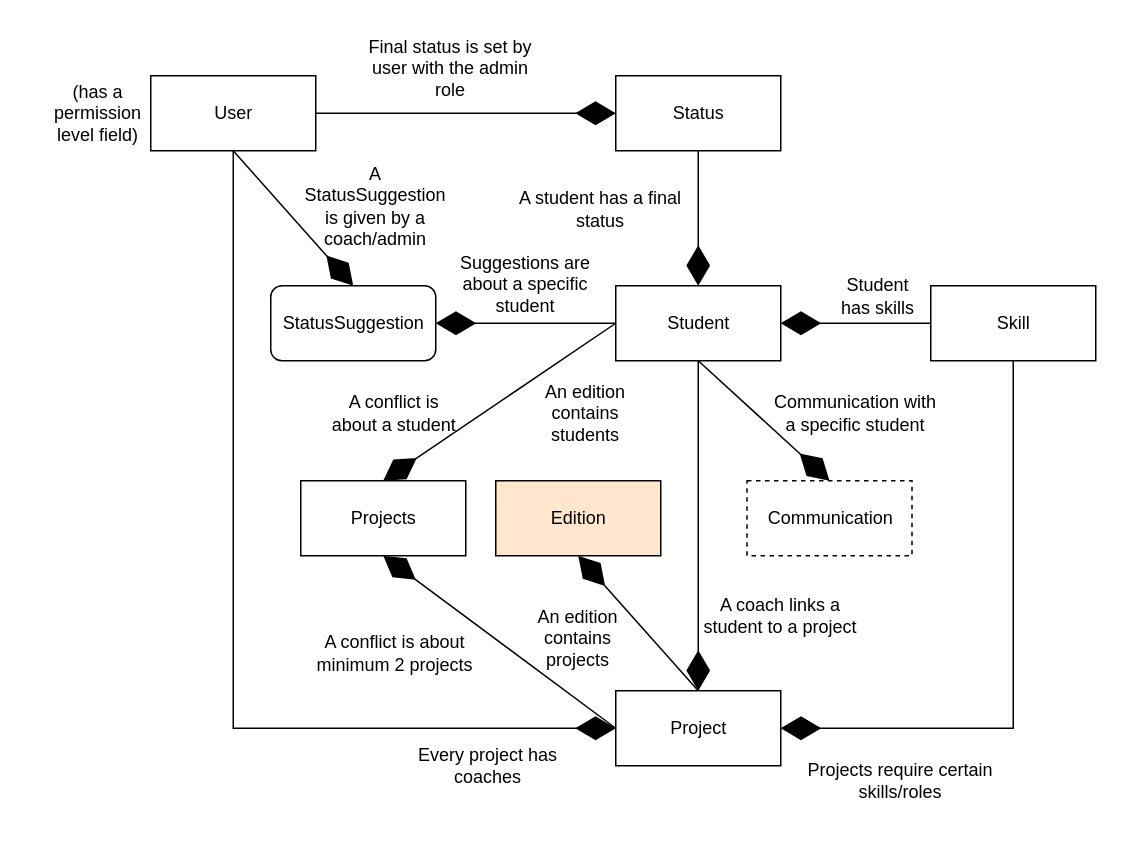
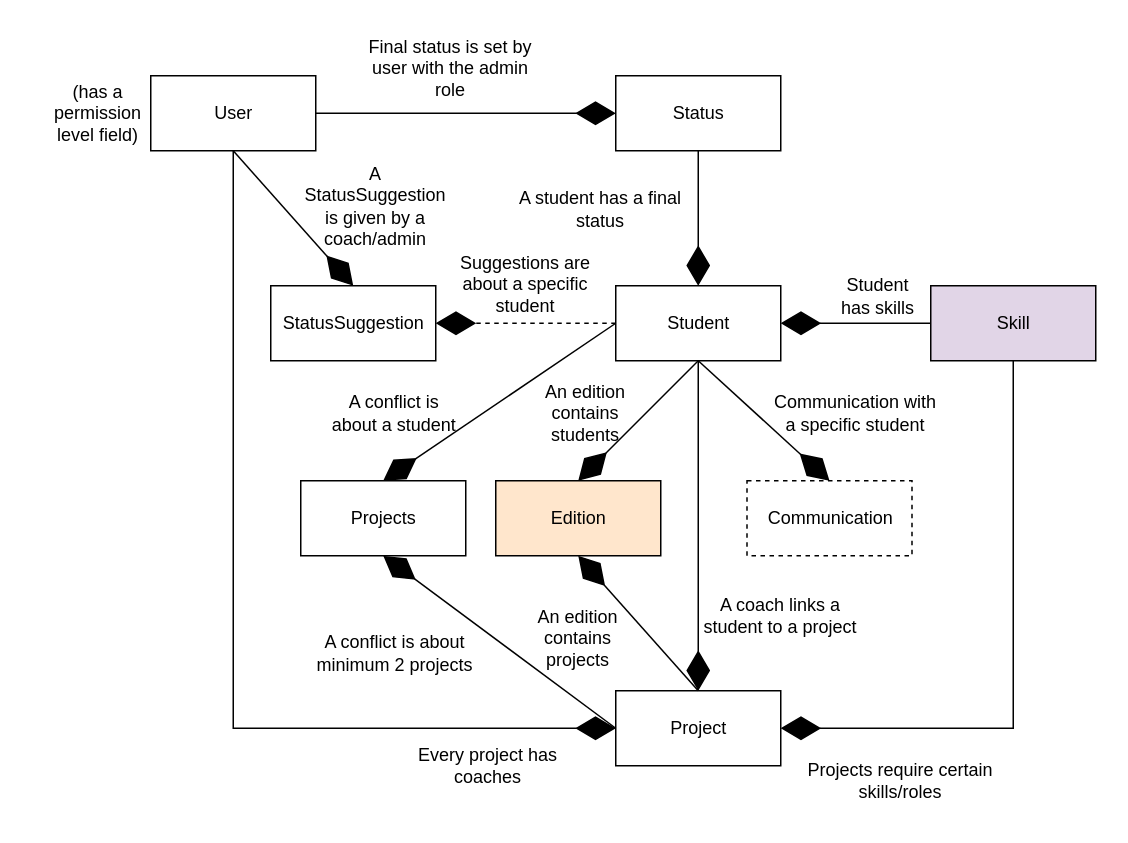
  <mxCell id="0" />
  <mxCell id="1" parent="0" />
  <mxCell id="2" value="User" style="html=1;" parent="1" vertex="1"><mxGeometry x="100" y="50" width="110" height="50" as="geometry" /></mxCell>
  <mxCell id="3" value="" style="endArrow=diamondThin;endFill=1;endSize=24;html=1;rounded=0;entryX=0.5;entryY=0;entryDx=0;entryDy=0;exitX=0.5;exitY=1;exitDx=0;exitDy=0;" parent="1" source="2" target="4" edge="1"><mxGeometry width="160" relative="1" as="geometry"><mxPoint x="180" y="230" as="sourcePoint" /><mxPoint x="155" y="340" as="targetPoint" /><Array as="points" /></mxGeometry></mxCell>
- <mxCell id="4" value="StatusSuggestion" style="html=1;rounded=1;" parent="1" vertex="1"><mxGeometry x="180" y="190" width="110" height="50" as="geometry" /></mxCell>
- <mxCell id="5" value="" style="endArrow=diamondThin;endFill=1;endSize=24;html=1;rounded=0;entryX=1;entryY=0.5;entryDx=0;entryDy=0;exitX=0;exitY=0.5;exitDx=0;exitDy=0;" parent="1" source="16" target="4" edge="1"><mxGeometry width="160" relative="1" as="geometry"><mxPoint x="450" y="270" as="sourcePoint" /><mxPoint x="440" y="350" as="targetPoint" /><Array as="points" /></mxGeometry></mxCell>
+ <mxCell id="4" value="StatusSuggestion" style="html=1;" parent="1" vertex="1"><mxGeometry x="180" y="190" width="110" height="50" as="geometry" /></mxCell>
+ <mxCell id="5" value="" style="endArrow=diamondThin;endFill=1;endSize=24;html=1;rounded=0;entryX=1;entryY=0.5;entryDx=0;entryDy=0;exitX=0;exitY=0.5;exitDx=0;exitDy=0;dashed=1;" parent="1" source="16" target="4" edge="1"><mxGeometry width="160" relative="1" as="geometry"><mxPoint x="450" y="270" as="sourcePoint" /><mxPoint x="440" y="350" as="targetPoint" /><Array as="points" /></mxGeometry></mxCell>
  <mxCell id="6" value="Project" style="html=1;" parent="1" vertex="1"><mxGeometry x="410" y="460" width="110" height="50" as="geometry" /></mxCell>
  <mxCell id="7" value="" style="endArrow=diamondThin;endFill=1;endSize=24;html=1;rounded=0;entryX=0.5;entryY=0;entryDx=0;entryDy=0;exitX=0.5;exitY=1;exitDx=0;exitDy=0;" parent="1" source="16" target="6" edge="1"><mxGeometry width="160" relative="1" as="geometry"><mxPoint x="465" y="390" as="sourcePoint" /><mxPoint x="460" y="450" as="targetPoint" /></mxGeometry></mxCell>
- <mxCell id="8" value="Skill" style="html=1;" parent="1" vertex="1"><mxGeometry x="620" y="190" width="110" height="50" as="geometry" /></mxCell>
+ <mxCell id="8" value="Skill" style="html=1;fillColor=#e1d5e7;" parent="1" vertex="1"><mxGeometry x="620" y="190" width="110" height="50" as="geometry" /></mxCell>
  <mxCell id="9" value="" style="endArrow=diamondThin;endFill=1;endSize=24;html=1;rounded=0;exitX=0;exitY=0.5;exitDx=0;exitDy=0;entryX=1;entryY=0.5;entryDx=0;entryDy=0;" parent="1" source="8" target="16" edge="1"><mxGeometry width="160" relative="1" as="geometry"><mxPoint x="300" y="350" as="sourcePoint" /><mxPoint x="540" y="230" as="targetPoint" /></mxGeometry></mxCell>
  <mxCell id="10" value="" style="endArrow=diamondThin;endFill=1;endSize=24;html=1;rounded=0;entryX=1;entryY=0.5;entryDx=0;entryDy=0;exitX=0.5;exitY=1;exitDx=0;exitDy=0;" parent="1" source="8" target="6" edge="1"><mxGeometry width="160" relative="1" as="geometry"><mxPoint x="300" y="350" as="sourcePoint" /><mxPoint x="460" y="350" as="targetPoint" /><Array as="points"><mxPoint x="675" y="485" /></Array></mxGeometry></mxCell>
  <mxCell id="11" value="Projects require certain skills/roles" style="text;align=center;fontStyle=0;verticalAlign=middle;spacingLeft=3;spacingRight=3;strokeColor=none;rotatable=0;points=[[0,0.5],[1,0.5]];portConstraint=eastwest;whiteSpace=wrap;" parent="1" vertex="1"><mxGeometry x="520" y="500" width="160" height="40" as="geometry" /></mxCell>
  <mxCell id="12" value="Student has skills" style="text;align=center;fontStyle=0;verticalAlign=middle;spacingLeft=3;spacingRight=3;strokeColor=none;rotatable=0;points=[[0,0.5],[1,0.5]];portConstraint=eastwest;whiteSpace=wrap;" parent="1" vertex="1"><mxGeometry x="550" y="184" width="70" height="26" as="geometry" /></mxCell>
  <mxCell id="13" value="Suggestions are about a specific student" style="text;align=center;fontStyle=0;verticalAlign=middle;spacingLeft=3;spacingRight=3;strokeColor=none;rotatable=0;points=[[0,0.5],[1,0.5]];portConstraint=eastwest;whiteSpace=wrap;" parent="1" vertex="1"><mxGeometry x="290" y="164" width="120" height="50" as="geometry" /></mxCell>
  <mxCell id="14" value="A StatusSuggestion is given by a coach/admin" style="text;align=center;fontStyle=0;verticalAlign=middle;spacingLeft=3;spacingRight=3;strokeColor=none;rotatable=0;points=[[0,0.5],[1,0.5]];portConstraint=eastwest;whiteSpace=wrap;" parent="1" vertex="1"><mxGeometry x="200" y="102" width="100" height="70" as="geometry" /></mxCell>
  <mxCell id="15" value="A coach links a student to a project" style="text;align=center;fontStyle=0;verticalAlign=middle;spacingLeft=3;spacingRight=3;strokeColor=none;rotatable=0;points=[[0,0.5],[1,0.5]];portConstraint=eastwest;whiteSpace=wrap;" parent="1" vertex="1"><mxGeometry x="460" y="370" width="120" height="80" as="geometry" /></mxCell>
  <mxCell id="16" value="Student" style="html=1;" parent="1" vertex="1"><mxGeometry x="410" y="190" width="110" height="50" as="geometry" /></mxCell>
  <mxCell id="17" value="Status" style="html=1;" parent="1" vertex="1"><mxGeometry x="410" y="50" width="110" height="50" as="geometry" /></mxCell>
  <mxCell id="18" value="" style="endArrow=diamondThin;endFill=1;endSize=24;html=1;rounded=0;entryX=0.5;entryY=0;entryDx=0;entryDy=0;exitX=0.5;exitY=1;exitDx=0;exitDy=0;" parent="1" source="17" target="16" edge="1"><mxGeometry width="160" relative="1" as="geometry"><mxPoint x="150" y="500" as="sourcePoint" /><mxPoint x="310" y="500" as="targetPoint" /></mxGeometry></mxCell>
  <mxCell id="19" value="A student has a final status" style="text;align=center;fontStyle=0;verticalAlign=middle;spacingLeft=3;spacingRight=3;strokeColor=none;rotatable=0;points=[[0,0.5],[1,0.5]];portConstraint=eastwest;whiteSpace=wrap;" parent="1" vertex="1"><mxGeometry x="340" y="114" width="120" height="50" as="geometry" /></mxCell>
  <mxCell id="20" value="" style="endArrow=diamondThin;endFill=1;endSize=24;html=1;rounded=0;entryX=0;entryY=0.5;entryDx=0;entryDy=0;exitX=1;exitY=0.5;exitDx=0;exitDy=0;" parent="1" source="2" target="17" edge="1"><mxGeometry width="160" relative="1" as="geometry"><mxPoint x="285" y="40" as="sourcePoint" /><mxPoint x="455" y="70" as="targetPoint" /></mxGeometry></mxCell>
  <mxCell id="21" value="Final status is set by user with the admin role" style="text;align=center;fontStyle=0;verticalAlign=middle;spacingLeft=3;spacingRight=3;strokeColor=none;rotatable=0;points=[[0,0.5],[1,0.5]];portConstraint=eastwest;whiteSpace=wrap;" parent="1" vertex="1"><mxGeometry x="240" y="20" width="120" height="50" as="geometry" /></mxCell>
  <mxCell id="22" value="&lt;span class=&quot;pl-en&quot;&gt;Communication&lt;/span&gt;" style="html=1;dashed=1;" parent="1" vertex="1"><mxGeometry x="497.5" y="320" width="110" height="50" as="geometry" /></mxCell>
  <mxCell id="23" value="" style="endArrow=diamondThin;endFill=1;endSize=24;html=1;rounded=0;entryX=0.5;entryY=0;entryDx=0;entryDy=0;exitX=0.5;exitY=1;exitDx=0;exitDy=0;" parent="1" source="16" target="22" edge="1"><mxGeometry width="160" relative="1" as="geometry"><mxPoint x="420" y="280" as="sourcePoint" /><mxPoint x="400" y="330" as="targetPoint" /></mxGeometry></mxCell>
  <mxCell id="24" value="Communication with a specific student" style="text;align=center;fontStyle=0;verticalAlign=middle;spacingLeft=3;spacingRight=3;strokeColor=none;rotatable=0;points=[[0,0.5],[1,0.5]];portConstraint=eastwest;whiteSpace=wrap;" parent="1" vertex="1"><mxGeometry x="510" y="245" width="120" height="60" as="geometry" /></mxCell>
  <mxCell id="25" value="(has a permission level field)" style="text;align=center;fontStyle=0;verticalAlign=middle;spacingLeft=3;spacingRight=3;strokeColor=none;rotatable=0;points=[[0,0.5],[1,0.5]];portConstraint=eastwest;whiteSpace=wrap;" parent="1" vertex="1"><mxGeometry x="20" y="40" width="90" height="70" as="geometry" /></mxCell>
  <mxCell id="26" value="" style="endArrow=diamondThin;endFill=1;endSize=24;html=1;rounded=0;entryX=0;entryY=0.5;entryDx=0;entryDy=0;exitX=0.5;exitY=1;exitDx=0;exitDy=0;" parent="1" source="2" target="6" edge="1"><mxGeometry width="160" relative="1" as="geometry"><mxPoint x="305" y="460" as="sourcePoint" /><mxPoint x="465" y="460" as="targetPoint" /><Array as="points"><mxPoint x="155" y="485" /></Array></mxGeometry></mxCell>
  <mxCell id="27" value="Every project has coaches" style="text;align=center;fontStyle=0;verticalAlign=middle;spacingLeft=3;spacingRight=3;strokeColor=none;rotatable=0;points=[[0,0.5],[1,0.5]];portConstraint=eastwest;whiteSpace=wrap;" parent="1" vertex="1"><mxGeometry x="265" y="480" width="120" height="60" as="geometry" /></mxCell>
  <mxCell id="28" value="Edition" style="html=1;fillColor=#ffe6cc;" vertex="1" parent="1"><mxGeometry x="330" y="320" width="110" height="50" as="geometry" /></mxCell>
+ <mxCell id="29" value="" style="endArrow=diamondThin;endFill=1;endSize=24;html=1;rounded=0;exitX=0.5;exitY=1;exitDx=0;exitDy=0;entryX=0.5;entryY=0;entryDx=0;entryDy=0;" edge="1" parent="1" source="16" target="28"><mxGeometry width="160" relative="1" as="geometry"><mxPoint x="280" y="350" as="sourcePoint" /><mxPoint x="425" y="330" as="targetPoint" /></mxGeometry></mxCell>
  <mxCell id="30" value="" style="endArrow=diamondThin;endFill=1;endSize=24;html=1;rounded=0;entryX=0.5;entryY=1;entryDx=0;entryDy=0;exitX=0.5;exitY=0;exitDx=0;exitDy=0;" edge="1" parent="1" source="6" target="28"><mxGeometry width="160" relative="1" as="geometry"><mxPoint x="280" y="350" as="sourcePoint" /><mxPoint x="440" y="350" as="targetPoint" /></mxGeometry></mxCell>
  <mxCell id="31" value="An edition contains students" style="text;html=1;strokeColor=none;fillColor=none;align=center;verticalAlign=middle;whiteSpace=wrap;rounded=0;" vertex="1" parent="1"><mxGeometry x="350" y="260" width="80" height="30" as="geometry" /></mxCell>
  <mxCell id="32" value="An edition contains projects" style="text;html=1;strokeColor=none;fillColor=none;align=center;verticalAlign=middle;whiteSpace=wrap;rounded=0;" vertex="1" parent="1"><mxGeometry x="340" y="410" width="90" height="30" as="geometry" /></mxCell>
  <mxCell id="33" value="Projects" style="html=1;" vertex="1" parent="1"><mxGeometry x="200" y="320" width="110" height="50" as="geometry" /></mxCell>
  <mxCell id="34" value="" style="endArrow=diamondThin;endFill=1;endSize=24;html=1;rounded=0;entryX=0.5;entryY=0;entryDx=0;entryDy=0;exitX=0;exitY=0.5;exitDx=0;exitDy=0;" edge="1" parent="1" source="16" target="33"><mxGeometry width="160" relative="1" as="geometry"><mxPoint x="330" y="380" as="sourcePoint" /><mxPoint x="490" y="380" as="targetPoint" /></mxGeometry></mxCell>
  <mxCell id="35" value="" style="endArrow=diamondThin;endFill=1;endSize=24;html=1;rounded=0;entryX=0.5;entryY=1;entryDx=0;entryDy=0;exitX=0;exitY=0.5;exitDx=0;exitDy=0;" edge="1" parent="1" source="6" target="33"><mxGeometry width="160" relative="1" as="geometry"><mxPoint x="330" y="380" as="sourcePoint" /><mxPoint x="490" y="380" as="targetPoint" /></mxGeometry></mxCell>
  <mxCell id="36" value="A conflict is about a student" style="text;html=1;strokeColor=none;fillColor=none;align=center;verticalAlign=middle;whiteSpace=wrap;rounded=0;" vertex="1" parent="1"><mxGeometry x="215" y="260" width="95" height="30" as="geometry" /></mxCell>
  <mxCell id="37" value="A conflict is about minimum 2 projects" style="text;html=1;strokeColor=none;fillColor=none;align=center;verticalAlign=middle;whiteSpace=wrap;rounded=0;" vertex="1" parent="1"><mxGeometry x="202.5" y="420" width="120" height="30" as="geometry" /></mxCell>
